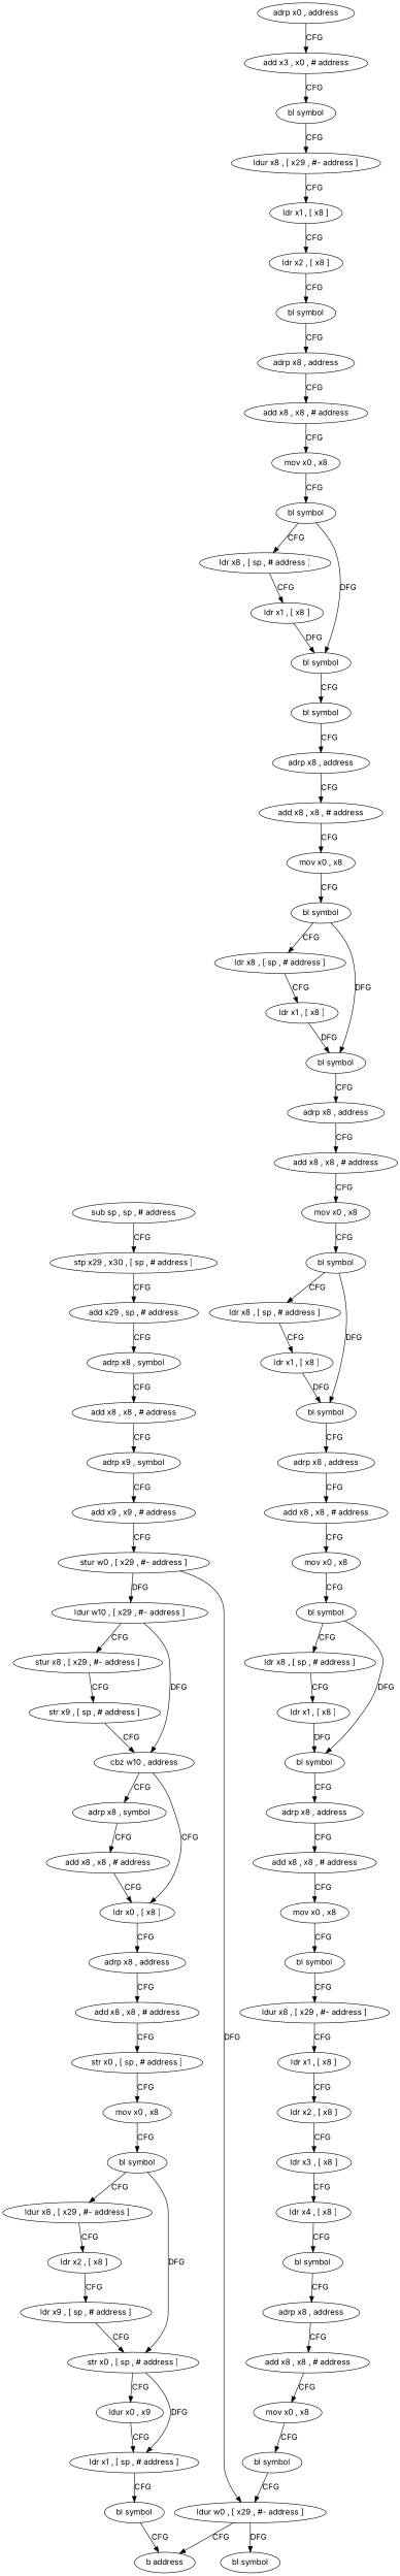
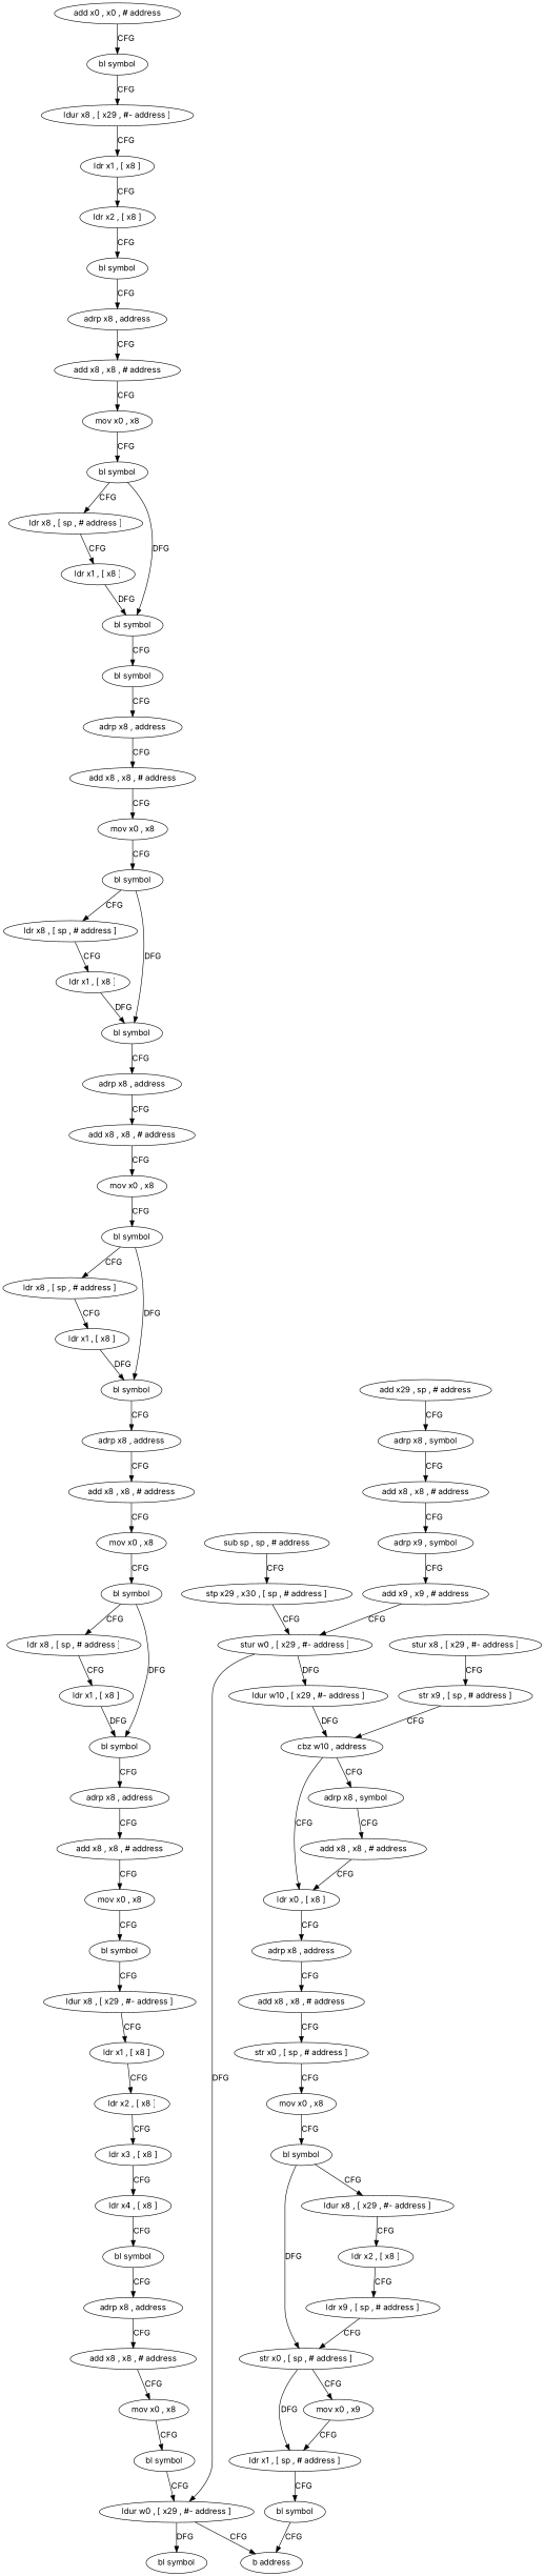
  digraph {
    fontname=Inter
    node [fontname=Inter]
    edge [fontname=Inter]
    n1 [label="sub sp , sp , # address"]
    n2 [label="stp x29 , x30 , [ sp , # address ]"]
    n3 [label="add x29 , sp , # address"]
    n4 [label="adrp x8 , symbol"]
    n5 [label="add x8 , x8 , # address"]
    n6 [label="adrp x9 , symbol"]
    n7 [label="add x9 , x9 , # address"]
    n8 [label="stur w0 , [ x29 , #- address ]"]
    n9 [label="ldur w10 , [ x29 , #- address ]"]
    n10 [label="ldur w0 , [ x29 , #- address ]"]
    n11 [label="stur x8 , [ x29 , #- address ]"]
    n12 [label="cbz w10 , address"]
    n13 [label="bl symbol"]
    n14 [label="b address"]
    n15 [label="str x9 , [ sp , # address ]"]
    n16 [label="adrp x8 , symbol"]
    n17 [label="ldr x0 , [ x8 ]"]
-   n18 [label="adrp x0 , address"]
-   n19 [label="add x3 , x0 , # address"]
+   n19 [label="add x0 , x0 , # address"]
    n20 [label="add x8 , x8 , # address"]
    n21 [label="bl symbol"]
    n22 [label="ldur x8 , [ x29 , #- address ]"]
    n23 [label="ldr x1 , [ x8 ]"]
    n24 [label="ldr x2 , [ x8 ]"]
    n25 [label="bl symbol"]
    n26 [label="adrp x8 , address"]
    n27 [label="add x8 , x8 , # address"]
    n28 [label="mov x0 , x8"]
    n29 [label="bl symbol"]
    n30 [label="ldr x8 , [ sp , # address ]"]
    n31 [label="bl symbol"]
    n32 [label="ldr x1 , [ x8 ]"]
    n33 [label="bl symbol"]
    n34 [label="adrp x8 , address"]
    n35 [label="add x8 , x8 , # address"]
    n36 [label="mov x0 , x8"]
    n37 [label="bl symbol"]
    n38 [label="ldr x8 , [ sp , # address ]"]
    n39 [label="bl symbol"]
    n40 [label="ldr x1 , [ x8 ]"]
    n41 [label="adrp x8 , address"]
    n42 [label="add x8 , x8 , # address"]
    n43 [label="mov x0 , x8"]
    n44 [label="bl symbol"]
    n45 [label="ldr x8 , [ sp , # address ]"]
    n46 [label="bl symbol"]
    n47 [label="ldr x1 , [ x8 ]"]
    n48 [label="adrp x8 , address"]
    n49 [label="add x8 , x8 , # address"]
    n50 [label="mov x0 , x8"]
    n51 [label="bl symbol"]
    n52 [label="ldr x8 , [ sp , # address ]"]
    n53 [label="bl symbol"]
    n54 [label="ldr x1 , [ x8 ]"]
    n55 [label="adrp x8 , address"]
    n56 [label="add x8 , x8 , # address"]
    n57 [label="mov x0 , x8"]
    n58 [label="bl symbol"]
    n59 [label="ldur x8 , [ x29 , #- address ]"]
    n60 [label="ldr x1 , [ x8 ]"]
    n61 [label="ldr x2 , [ x8 ]"]
    n62 [label="ldr x3 , [ x8 ]"]
    n63 [label="ldr x4 , [ x8 ]"]
    n64 [label="bl symbol"]
    n65 [label="adrp x8 , address"]
    n66 [label="add x8 , x8 , # address"]
    n67 [label="mov x0 , x8"]
    n68 [label="bl symbol"]
    n69 [label="adrp x8 , address"]
    n70 [label="add x8 , x8 , # address"]
    n71 [label="str x0 , [ sp , # address ]"]
    n72 [label="mov x0 , x8"]
    n73 [label="bl symbol"]
    n74 [label="ldur x8 , [ x29 , #- address ]"]
    n75 [label="str x0 , [ sp , # address ]"]
    n76 [label="ldr x2 , [ x8 ]"]
-   n77 [label="ldur x0 , x9"]
+   n77 [label="mov x0 , x9"]
    n78 [label="ldr x1 , [ sp , # address ]"]
    n79 [label="ldr x9 , [ sp , # address ]"]
    n80 [label="bl symbol"]
    n1 -> n2 [label=CFG]
-   n2 -> n3 [label=CFG]
+   n2 -> n8 [label=CFG]
    n3 -> n4 [label=CFG]
    n4 -> n5 [label=CFG]
    n5 -> n6 [label=CFG]
    n6 -> n7 [label=CFG]
    n7 -> n8 [label=CFG]
    n8 -> n9 [label=DFG]
    n8 -> n10 [label=DFG]
-   n9 -> n11 [label=CFG]
    n9 -> n12 [label=DFG]
    n10 -> n13 [label=DFG]
    n10 -> n14 [label=CFG]
    n11 -> n15 [label=CFG]
    n12 -> n16 [label=CFG]
    n12 -> n17 [label=CFG]
    n15 -> n12 [label=CFG]
    n16 -> n20 [label=CFG]
    n17 -> n69 [label=CFG]
-   n18 -> n19 [label=CFG]
    n19 -> n21 [label=CFG]
    n20 -> n17 [label=CFG]
    n21 -> n22 [label=CFG]
    n22 -> n23 [label=CFG]
    n23 -> n24 [label=CFG]
    n24 -> n25 [label=CFG]
    n25 -> n26 [label=CFG]
    n26 -> n27 [label=CFG]
    n27 -> n28 [label=CFG]
    n28 -> n29 [label=CFG]
    n29 -> n30 [label=CFG]
    n29 -> n31 [label=DFG]
    n30 -> n32 [label=CFG]
    n31 -> n33 [label=CFG]
    n32 -> n31 [label=DFG]
    n33 -> n34 [label=CFG]
    n34 -> n35 [label=CFG]
    n35 -> n36 [label=CFG]
    n36 -> n37 [label=CFG]
    n37 -> n38 [label=CFG]
    n37 -> n39 [label=DFG]
    n38 -> n40 [label=CFG]
    n39 -> n41 [label=CFG]
    n40 -> n39 [label=DFG]
    n41 -> n42 [label=CFG]
    n42 -> n43 [label=CFG]
    n43 -> n44 [label=CFG]
    n44 -> n45 [label=CFG]
    n44 -> n46 [label=DFG]
    n45 -> n47 [label=CFG]
    n46 -> n48 [label=CFG]
    n47 -> n46 [label=DFG]
    n48 -> n49 [label=CFG]
    n49 -> n50 [label=CFG]
    n50 -> n51 [label=CFG]
    n51 -> n52 [label=CFG]
    n51 -> n53 [label=DFG]
    n52 -> n54 [label=CFG]
    n53 -> n55 [label=CFG]
    n54 -> n53 [label=DFG]
    n55 -> n56 [label=CFG]
    n56 -> n57 [label=CFG]
    n57 -> n58 [label=CFG]
    n58 -> n59 [label=CFG]
    n59 -> n60 [label=CFG]
    n60 -> n61 [label=CFG]
    n61 -> n62 [label=CFG]
    n62 -> n63 [label=CFG]
    n63 -> n64 [label=CFG]
    n64 -> n65 [label=CFG]
    n65 -> n66 [label=CFG]
    n66 -> n67 [label=CFG]
    n67 -> n68 [label=CFG]
    n68 -> n10 [label=CFG]
    n69 -> n70 [label=CFG]
    n70 -> n71 [label=CFG]
    n71 -> n72 [label=CFG]
    n72 -> n73 [label=CFG]
    n73 -> n74 [label=CFG]
    n73 -> n75 [label=DFG]
    n74 -> n76 [label=CFG]
    n75 -> n77 [label=CFG]
    n75 -> n78 [label=DFG]
    n76 -> n79 [label=CFG]
    n77 -> n78 [label=CFG]
    n78 -> n80 [label=CFG]
    n79 -> n75 [label=CFG]
    n80 -> n14 [label=CFG]
  }
